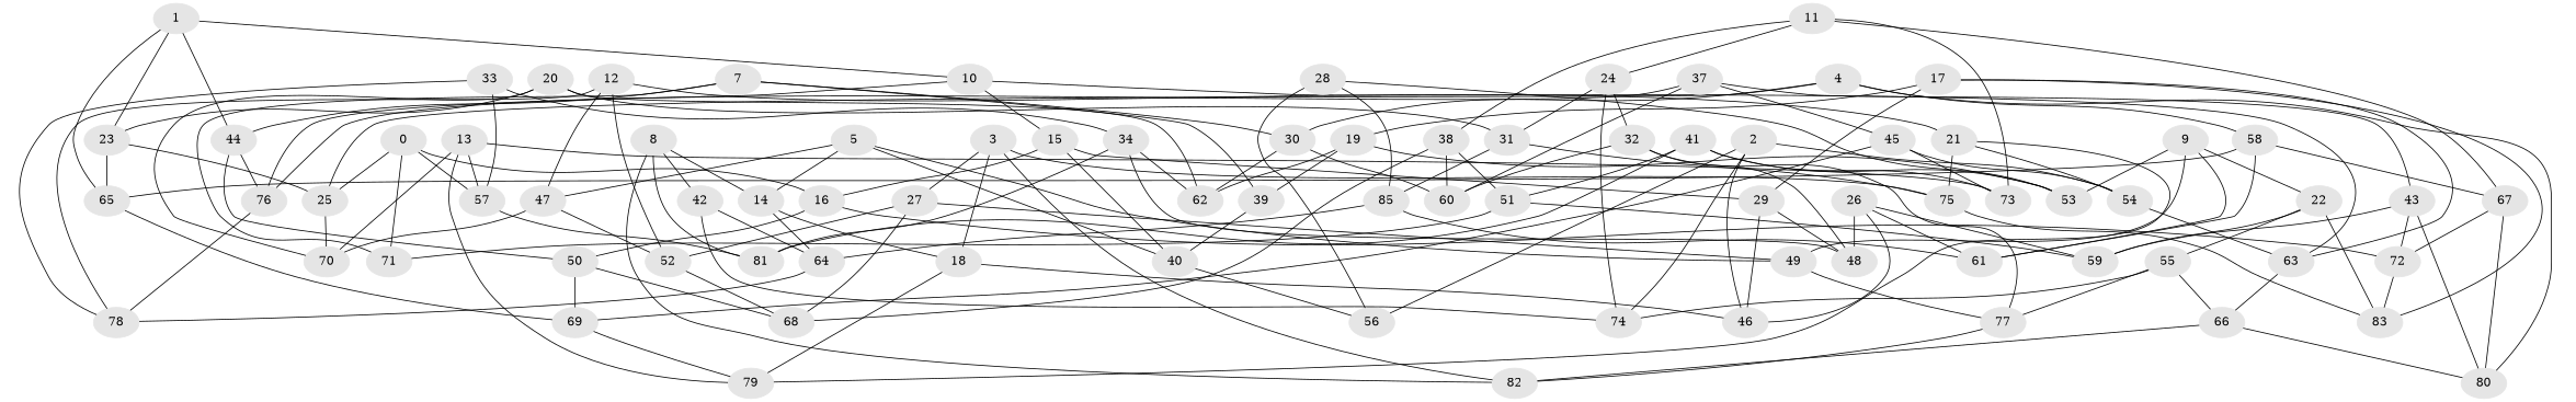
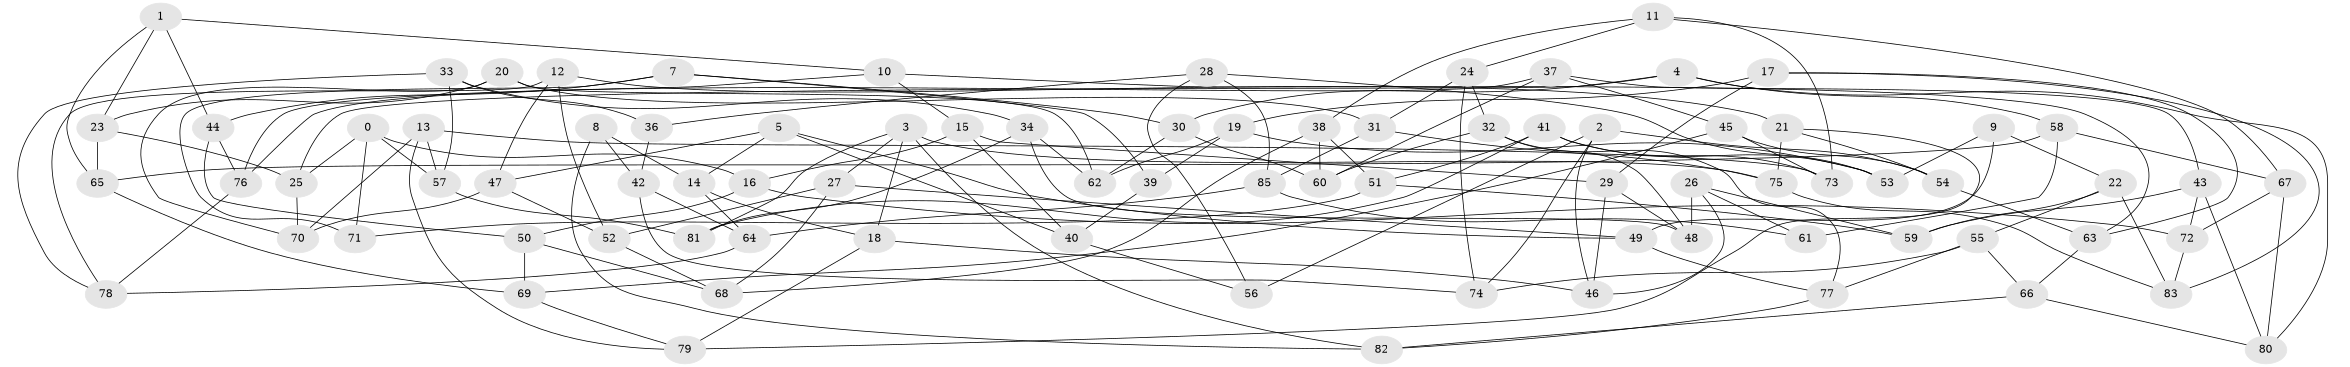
  graph {
    node [color=gray90 style=filled]
    1
    10
    23
    44
    65
    15
    63
    76
    25
    50
    69
    2
    46
    54
    56
    74
    3
    18
    27
    75
    82
    79
    49
    52
    68
    83
    4
    30
    58
    80
    70
    62
    60
    61
    67
    5
    14
    40
    47
    64
    77
    n42 [label=0]
    16
    57
    71
    72
    81
    7
    39
    8
    42
    9
    22
    53
    55
    59
    29
    66
    78
    11
    24
    38
    73
    31
    32
    51
    12
    21
    13
    48
    17
    19
    20
    n74 [label=85]
    26
    28
+   36
    33
    34
    37
    43
    45
    41
    1 -- 10
    1 -- 23
    1 -- 44
    1 -- 65
    10 -- 15
    10 -- 63
    10 -- 76
    23 -- 65
    23 -- 25
    44 -- 76
    44 -- 50
    65 -- 69
    15 -- 40
    15 -- 16
    15 -- 29
    63 -- 66
    76 -- 78
    25 -- 70
    50 -- 69
    50 -- 68
    69 -- 79
    2 -- 46
    2 -- 54
    2 -- 56
    2 -- 74
    54 -- 63
    3 -- 18
    3 -- 27
    3 -- 75
    3 -- 82
    18 -- 46
    18 -- 79
    27 -- 49
    27 -- 52
    27 -- 68
    75 -- 83
    49 -- 77
    52 -- 68
    4 -- 25
    4 -- 30
    4 -- 58
    4 -- 80
    30 -- 62
    30 -- 60
    58 -- 65
    58 -- 61
    58 -- 67
    67 -- 80
    67 -- 72
    5 -- 49
    5 -- 14
    5 -- 40
    5 -- 47
    14 -- 18
    14 -- 64
    40 -- 56
    47 -- 52
    47 -- 70
    64 -- 78
    77 -- 82
    n42 -- 25
    n42 -- 16
    n42 -- 57
    n42 -- 71
    16 -- 50
    16 -- 72
    57 -- 81
    72 -- 83
    7 -- 44
    7 -- 30
    7 -- 71
    7 -- 39
    39 -- 40
    8 -- 82
    8 -- 14
-   8 -- 81
+   3 -- 81
    8 -- 42
    42 -- 74
    42 -- 64
    9 -- 49
-   9 -- 61
    9 -- 22
    9 -- 53
    22 -- 83
    22 -- 55
    22 -- 59
    55 -- 74
    55 -- 77
    55 -- 66
    29 -- 46
    29 -- 48
    66 -- 82
    66 -- 80
    11 -- 67
    11 -- 24
    11 -- 38
    11 -- 73
    24 -- 74
    24 -- 31
    24 -- 32
    38 -- 68
    38 -- 60
    38 -- 51
    31 -- 75
    31 -- n74
    32 -- 60
    32 -- 77
    32 -- 48
    51 -- 71
    51 -- 59
    12 -- 52
    12 -- 47
    12 -- 78
    12 -- 21
    21 -- 54
    21 -- 75
    21 -- 79
    13 -- 79
    13 -- 70
    13 -- 57
    13 -- 73
    17 -- 63
    17 -- 83
    17 -- 29
    17 -- 19
    19 -- 62
    19 -- 39
    19 -- 53
    20 -- 23
    20 -- 70
    20 -- 62
    20 -- 31
    n74 -- 61
    n74 -- 64
    26 -- 46
    26 -- 61
    26 -- 59
    26 -- 48
    28 -- 56
    28 -- 53
    28 -- n74
+   28 -- 36
+   36 -- 42
    33 -- 57
    33 -- 78
+   33 -- 36
    33 -- 34
    34 -- 62
    34 -- 81
    34 -- 48
    37 -- 76
    37 -- 60
    37 -- 43
    37 -- 45
    43 -- 80
    43 -- 72
    43 -- 59
    45 -- 69
    45 -- 54
    45 -- 73
    41 -- 81
    41 -- 53
    41 -- 73
    41 -- 51
  }
